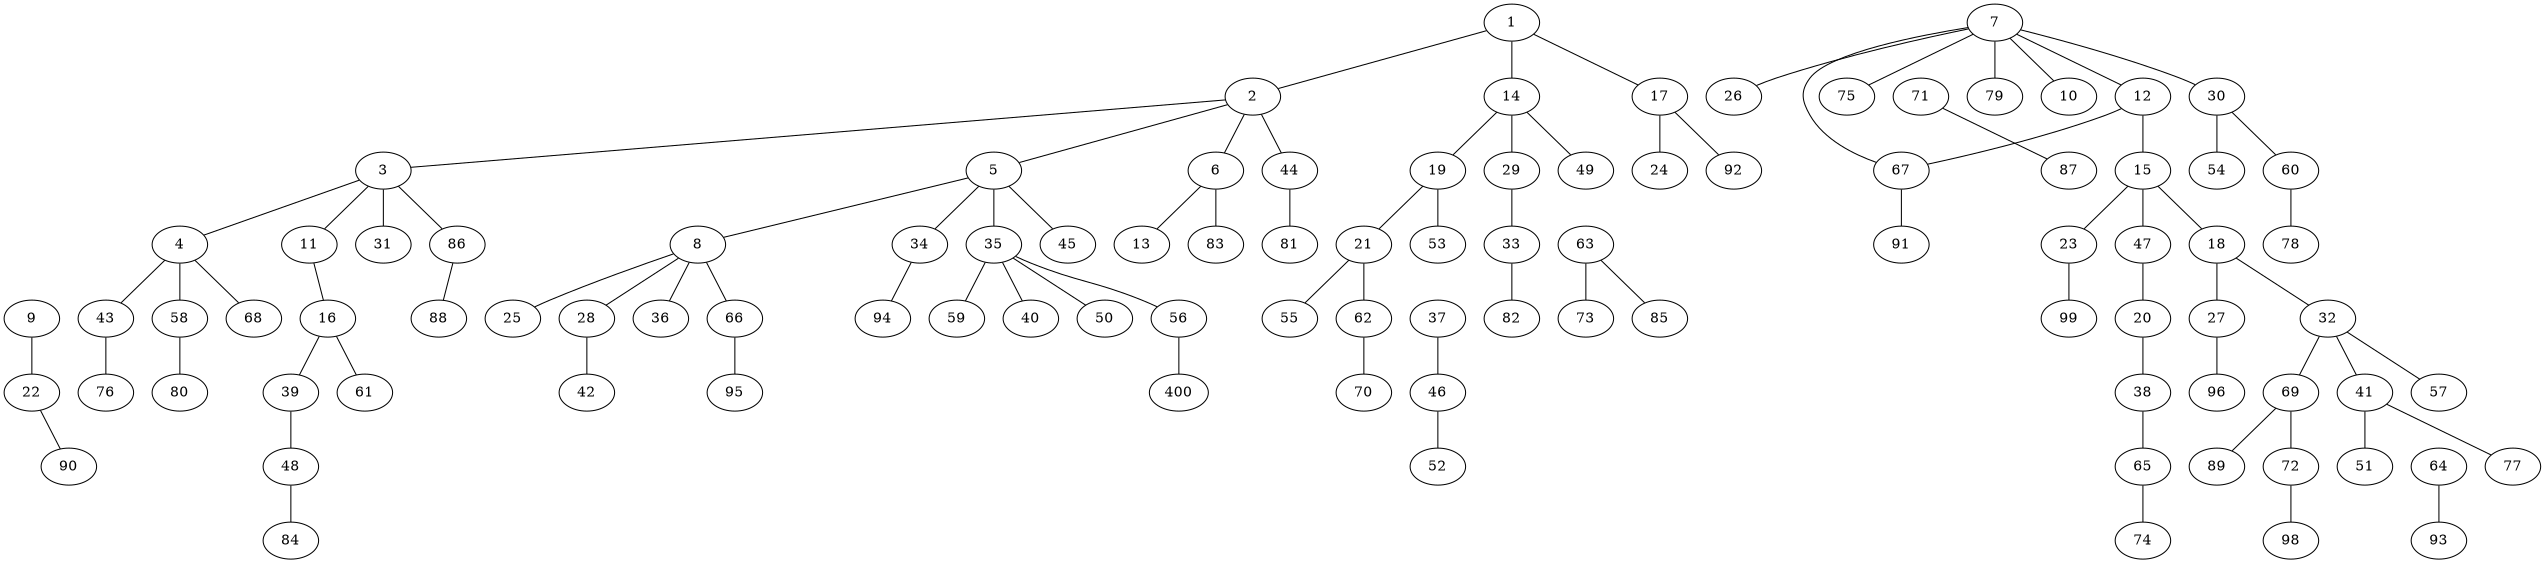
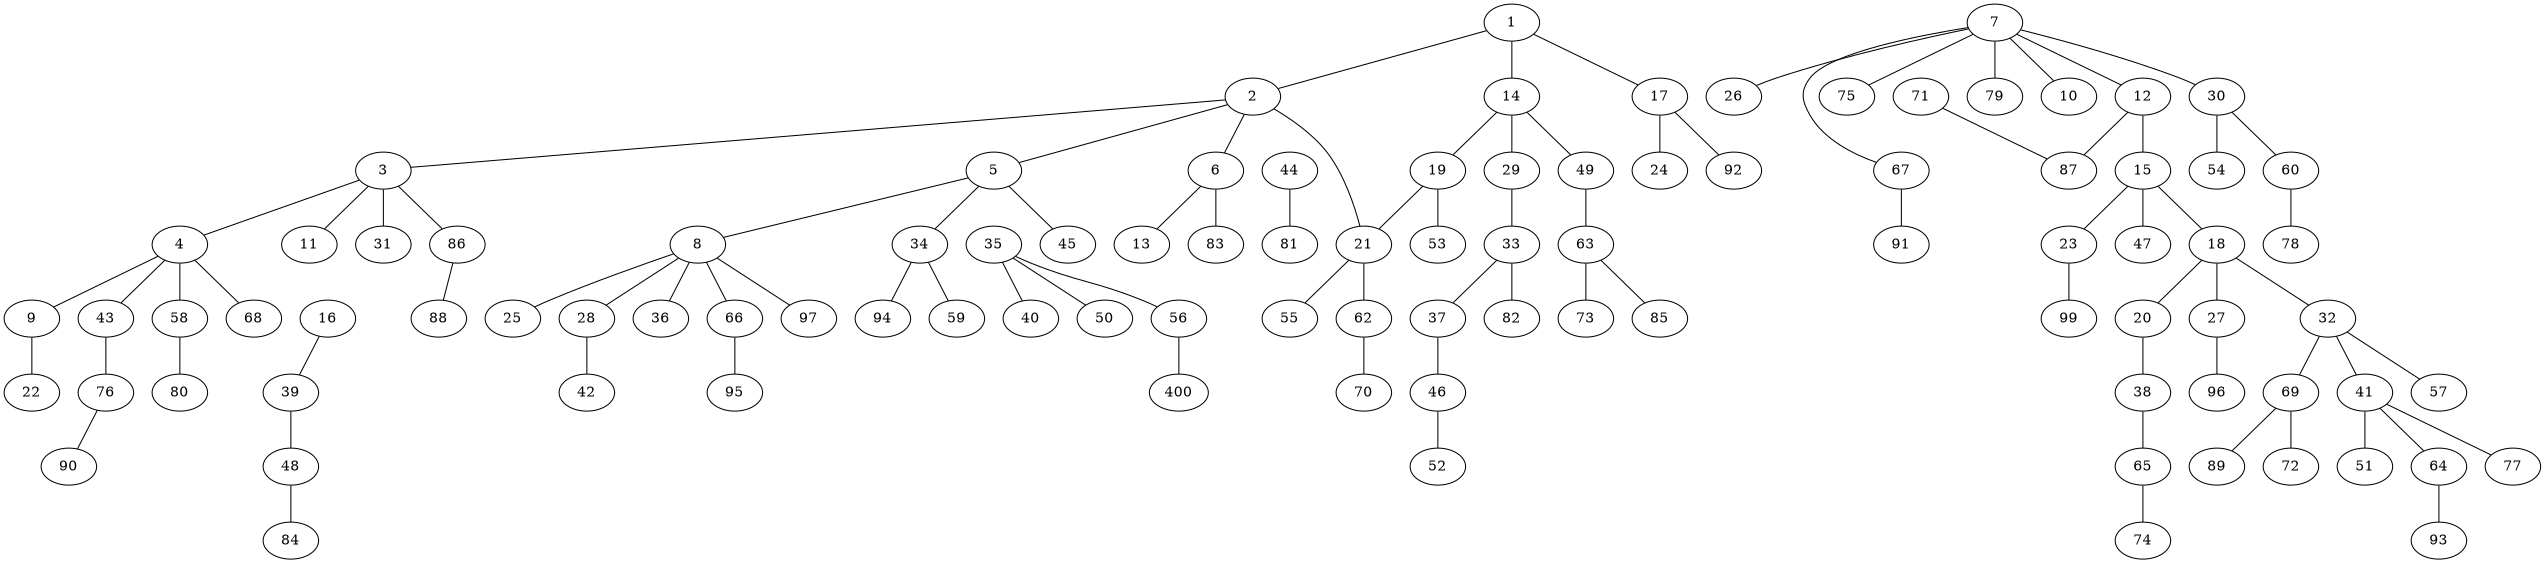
  graph {
    1
    2
    14
    17
    3
    5
    6
    44
    19
    29
    49
    24
    92
    4
    11
    31
    86
    8
    34
    35
    45
    13
    83
    7
    10
    12
    26
    30
    75
    79
    81
    21
    53
    33
    63
    9
    43
    58
    68
    16
    88
    25
    28
    36
    66
+   97
    59
    94
    40
    50
    56
    15
    67
    54
    60
    22
    76
    80
    39
-   61
    90
    42
    95
    n64 [label=400]
    18
    23
    47
    91
    71
    87
    78
    48
    20
    27
    32
    99
    55
    62
    37
    82
    73
    85
    38
    96
    41
    57
    69
    84
    65
    51
    64
    77
    72
    89
    70
    74
    46
    93
-   98
    52
    1 -- 2
    1 -- 14
    1 -- 17
    2 -- 3
    2 -- 5
    2 -- 6
-   2 -- 44
+   2 -- 21
    14 -- 19
    14 -- 29
    14 -- 49
    17 -- 24
    17 -- 92
    3 -- 4
    3 -- 11
    3 -- 31
    3 -- 86
    5 -- 8
    5 -- 34
-   5 -- 35
    5 -- 45
    6 -- 13
    6 -- 83
    44 -- 81
    19 -- 21
    19 -- 53
    29 -- 33
+   49 -- 63
+   4 -- 9
    4 -- 43
    4 -- 58
    4 -- 68
-   11 -- 16
    86 -- 88
    8 -- 25
    8 -- 28
    8 -- 36
    8 -- 66
-   35 -- 59
+   8 -- 97
+   34 -- 59
    34 -- 94
    35 -- 40
    35 -- 50
    35 -- 56
    7 -- 10
    7 -- 12
    7 -- 26
    7 -- 30
    7 -- 75
    7 -- 79
    12 -- 15
-   12 -- 67
+   12 -- 87
    30 -- 54
    30 -- 60
    21 -- 55
    21 -- 62
+   33 -- 37
    33 -- 82
    63 -- 73
    63 -- 85
    9 -- 22
    43 -- 76
    58 -- 80
    16 -- 39
-   16 -- 61
    28 -- 42
    66 -- 95
    56 -- n64
    15 -- 18
    15 -- 23
    15 -- 47
    67 -- 7
    67 -- 91
    60 -- 78
-   22 -- 90
+   76 -- 90
    39 -- 48
-   47 -- 20
+   18 -- 20
    18 -- 27
    18 -- 32
    23 -- 99
    71 -- 87
    48 -- 84
    20 -- 38
    27 -- 96
    32 -- 41
    32 -- 57
    32 -- 69
    62 -- 70
    37 -- 46
    38 -- 65
    41 -- 51
+   41 -- 64
    41 -- 77
    69 -- 72
    69 -- 89
    65 -- 74
    64 -- 93
-   72 -- 98
    46 -- 52
  }
